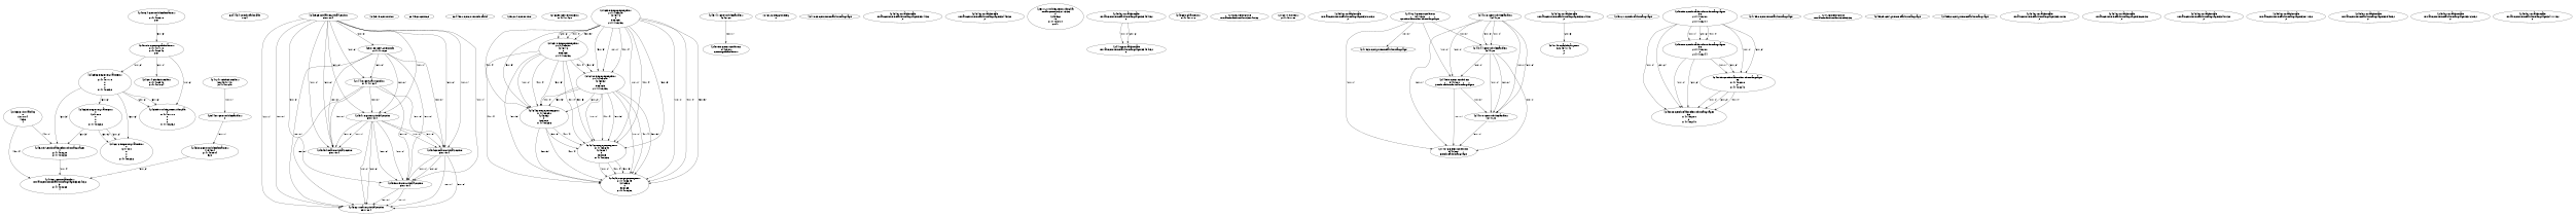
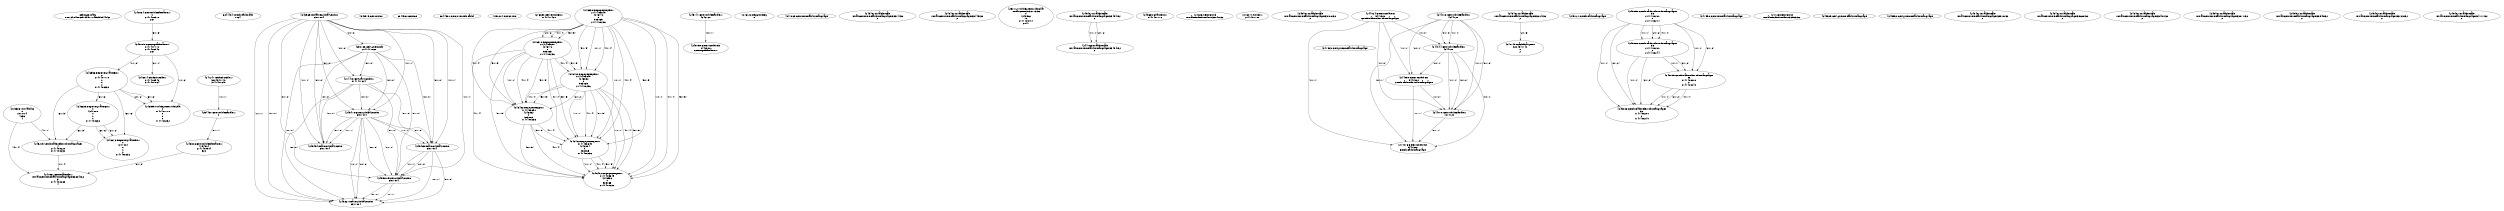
  digraph {
+   n1 [label="6850628.main\n00013b0490c8d79ad771da5d99544dc2"]
    n2 [label="4254480.GetModuleHandleW\n0"]
    n3 [label="4243306.GetModuleFileNameW\n4194304\n2147408904\n522"]
    n4 [label="4247567.GetLocaleInfoW\nretval_GetUserDefaultUILanguage_33834_32\n3\n2147408268\n4"]
    n5 [label="6844434.SetThreadLocale\n1024"]
    n6 [label="4243965.InitializeCriticalSection\n6917004"]
    n7 [label="4250188.GetSystemInfo\n2147417660"]
    n8 [label="4214413.GetStartupInfoW\n2147417624"]
    n9 [label="4245418.EnterCriticalSection\n6917004"]
    n10 [label="4245469.LeaveCriticalSection\n6917004"]
    n11 [label="4245454.LeaveCriticalSection\n6917004"]
    n12 [label="4245580.EnterCriticalSection\n6917004"]
    n13 [label="4245621.LeaveCriticalSection\n6917004"]
    n14 [label="4243979.GetVersion\n"]
    n15 [label="6844560.GetACP\n"]
    n16 [label="6844580.GetCurrentThreadId\n"]
    n17 [label="4250204.GetVersion\n"]
    n18 [label="4276690.GetVersionExW\n2147417420"]
    n19 [label="4248064.GetModuleFileNameW\n0\n2147408370\n261"]
    n20 [label="4245785.GetLongPathNameW\n2147407710\n2147406542\n261"]
    n21 [label="4246556.RegQueryValueExW\n0\n2147407710\n0\n0\n0\n2147408232"]
    n22 [label="4246014.FindFirstFileW\n2147406542\n2147407064"]
    n23 [label="4246599.MultiByteToWideChar\n0\n2147407710\n0\n0\n0\n2147408232"]
    n24 [label="4215383.VirtualAlloc\n0\n1310704\n4096\n4"]
    n25 [label="4245215.SetThreadPreferredUILanguages\n4\n2147408220\n2147408232"]
    n26 [label="4246338.RegOpenKeyExW\n2147483649\n4246772\n0\n983065\n2147408236"]
    n27 [label="4246372.RegOpenKeyExW\n2147483650\n4246772\n0\n983065\n2147408236"]
    n28 [label="4246402.RegOpenKeyExW\n2147483649\n4246832\n0\n983065\n2147408236"]
    n29 [label="4246432.RegOpenKeyExW\n2147483650\n4246832\n0\n983065\n2147408236"]
    n30 [label="4246462.RegOpenKeyExW\n2147483649\n4246884\n0\n983065\n2147408236"]
    n31 [label="4246492.RegOpenKeyExW\n2147483649\n4246936\n0\n983065\n2147408236"]
    n32 [label="4245741.GetModuleHandleW\n4246160"]
    n33 [label="4245758.GetProcAddress\n9441320\nGetLongPathNameW"]
    n34 [label="4246635.RegQueryValueExW\n0\n4247000\n0\n0\n0\n2147408232"]
    n35 [label="4246676.RegQueryValueExW\n0\n4247000\n0\n0\n0\n2147408232"]
    n36 [label="4246722.RegCloseKey\n0"]
    n37 [label="4247883.GetUserDefaultUILanguage\n"]
    n38 [label="4245487.IsValidLocale\nretval_GetUserDefaultUILanguage_33374_32\n2"]
    n39 [label="4245487.IsValidLocale\nretval_GetUserDefaultUILanguage_33443_32\n2"]
    n40 [label="4250171.MultiByteToWideChar\nretval_GetACP_32773_32\n0\n4243560\n16\n2147403704\n2047"]
    n41 [label="4245487.IsValidLocale\nretval_GetUserDefaultUILanguage_33494_32\n2"]
    n42 [label="4244766.IsValidLocale\nretval_GetUserDefaultUILanguage_33494_32\n2"]
    n43 [label="4245683.CharNextW\n2147407716"]
    n44 [label="4246032.FindClose\nretval_FindFirstFileW_33040_32"]
    n45 [label="4246044.lstrlenW\n2147407108"]
    n46 [label="4245487.IsValidLocale\nretval_GetUserDefaultUILanguage_33780_32\n2"]
    n47 [label="4247923.GetSystemDefaultUILanguage\n"]
    n48 [label="4244018.GetModuleHandleW\n4244120"]
    n49 [label="4244044.GetModuleHandleW\n4244120"]
    n50 [label="4244050.GetProcAddress\n9441320\nSetThreadPreferredUILanguages"]
    n51 [label="4244070.GetModuleHandleW\n4244120"]
    n52 [label="4244076.GetProcAddress\n9441320\nGetThreadUILanguage"]
    n53 [label="4244024.GetProcAddress\n9441320\nGetThreadPreferredUILanguages"]
    n54 [label="4245487.IsValidLocale\nretval_GetUserDefaultUILanguage_33204_32\n2"]
    n55 [label="4248145.LoadLibraryExW\n3224341740\n0\n2"]
    n56 [label="4245121.GetThreadUILanguage\n"]
    n57 [label="4245059.GetThreadPreferredUILanguages\n56\n2147408200\n0\n2147408244"]
    n58 [label="4245088.GetThreadPreferredUILanguages\n56\n2147408200\n0\n2147408244"]
    n59 [label="4245059.GetThreadPreferredUILanguages\n56\n2147408200\n0\n2147408240"]
    n60 [label="4245088.GetThreadPreferredUILanguages\n56\n2147408200\n0\n2147408240"]
    n61 [label="4247558.GetUserDefaultUILanguage\n"]
    n62 [label="4247247.FindFirstFileW\n3224341740\n2147407640"]
    n63 [label="4247263.FindClose\nretval_FindFirstFileW_33993_32"]
    n64 [label="4245525.GetSystemDefaultUILanguage\n"]
    n65 [label="4245552.GetSystemDefaultUILanguage\n"]
    n66 [label="4245487.IsValidLocale\nretval_GetUserDefaultUILanguage_33318_32\n2"]
    n67 [label="4245487.IsValidLocale\nretval_GetUserDefaultUILanguage_33688_32\n2"]
    n68 [label="4245487.IsValidLocale\nretval_GetUserDefaultUILanguage_33491_32\n2"]
    n69 [label="4245487.IsValidLocale\nretval_GetUserDefaultUILanguage_33871_32\n2"]
    n70 [label="4245487.IsValidLocale\nretval_GetUserDefaultUILanguage_33949_32\n2"]
    n71 [label="4245487.IsValidLocale\nretval_GetUserDefaultUILanguage_33723_32\n2"]
    n72 [label="4245487.IsValidLocale\nretval_GetUserDefaultUILanguage_34177_32\n2"]
    n2 -> n3 [label="(0-->1)"]
    n3 -> n4 [label="(0-->2)"]
    n6 -> n7 [label="(0-->0)"]
    n6 -> n8 [label="(0-->0)"]
    n6 -> n9 [label="(1-->1)"]
    n6 -> n9 [label="(0-->0)"]
    n6 -> n10 [label="(1-->1)"]
    n6 -> n10 [label="(0-->0)"]
    n6 -> n11 [label="(1-->1)"]
    n6 -> n11 [label="(0-->0)"]
    n6 -> n12 [label="(1-->1)"]
    n6 -> n12 [label="(0-->0)"]
    n6 -> n13 [label="(1-->1)"]
    n6 -> n13 [label="(0-->0)"]
    n7 -> n8 [label="(0-->0)"]
    n7 -> n9 [label="(0-->0)"]
    n7 -> n10 [label="(0-->0)"]
    n7 -> n11 [label="(0-->0)"]
    n7 -> n12 [label="(0-->0)"]
    n7 -> n13 [label="(0-->0)"]
    n8 -> n9 [label="(0-->0)"]
    n8 -> n10 [label="(0-->0)"]
    n8 -> n11 [label="(0-->0)"]
    n8 -> n12 [label="(0-->0)"]
    n8 -> n13 [label="(0-->0)"]
    n9 -> n10 [label="(1-->1)"]
    n9 -> n10 [label="(0-->0)"]
    n9 -> n11 [label="(1-->1)"]
    n9 -> n11 [label="(0-->0)"]
    n9 -> n12 [label="(1-->1)"]
    n9 -> n12 [label="(0-->0)"]
    n9 -> n13 [label="(1-->1)"]
    n9 -> n13 [label="(0-->0)"]
    n10 -> n12 [label="(1-->1)"]
    n10 -> n12 [label="(0-->0)"]
    n10 -> n13 [label="(1-->1)"]
    n10 -> n13 [label="(0-->0)"]
    n12 -> n13 [label="(1-->1)"]
    n12 -> n13 [label="(0-->0)"]
    n19 -> n20 [label="(3-->3)"]
    n20 -> n21 [label="(1-->2)"]
    n20 -> n22 [label="(2-->1)"]
    n20 -> n23 [label="(1-->2)"]
    n21 -> n23 [label="(2-->2)"]
    n21 -> n23 [label="(6-->6)"]
    n21 -> n25 [label="(6-->3)"]
    n21 -> n34 [label="(6-->6)"]
    n21 -> n35 [label="(6-->6)"]
    n24 -> n4 [label="(4-->4)"]
    n24 -> n25 [label="(4-->1)"]
    n25 -> n4 [label="(1-->4)"]
    n26 -> n27 [label="(2-->2)"]
    n26 -> n27 [label="(4-->4)"]
    n26 -> n27 [label="(5-->5)"]
    n26 -> n28 [label="(1-->1)"]
    n26 -> n28 [label="(4-->4)"]
    n26 -> n28 [label="(5-->5)"]
    n26 -> n29 [label="(4-->4)"]
    n26 -> n29 [label="(5-->5)"]
    n26 -> n30 [label="(1-->1)"]
    n26 -> n30 [label="(4-->4)"]
    n26 -> n30 [label="(5-->5)"]
    n26 -> n31 [label="(1-->1)"]
    n26 -> n31 [label="(4-->4)"]
    n26 -> n31 [label="(5-->5)"]
    n27 -> n28 [label="(4-->4)"]
    n27 -> n28 [label="(5-->5)"]
    n27 -> n29 [label="(1-->1)"]
    n27 -> n29 [label="(4-->4)"]
    n27 -> n29 [label="(5-->5)"]
    n27 -> n30 [label="(4-->4)"]
    n27 -> n30 [label="(5-->5)"]
    n27 -> n31 [label="(4-->4)"]
    n27 -> n31 [label="(5-->5)"]
    n28 -> n29 [label="(2-->2)"]
    n28 -> n29 [label="(4-->4)"]
    n28 -> n29 [label="(5-->5)"]
    n28 -> n30 [label="(1-->1)"]
    n28 -> n30 [label="(4-->4)"]
    n28 -> n30 [label="(5-->5)"]
    n28 -> n31 [label="(1-->1)"]
    n28 -> n31 [label="(4-->4)"]
    n28 -> n31 [label="(5-->5)"]
    n29 -> n30 [label="(4-->4)"]
    n29 -> n30 [label="(5-->5)"]
    n29 -> n31 [label="(4-->4)"]
    n29 -> n31 [label="(5-->5)"]
    n30 -> n31 [label="(1-->1)"]
    n30 -> n31 [label="(4-->4)"]
    n30 -> n31 [label="(5-->5)"]
    n32 -> n33 [label="(0-->1)"]
    n34 -> n25 [label="(6-->3)"]
    n34 -> n35 [label="(2-->2)"]
    n34 -> n35 [label="(6-->6)"]
    n41 -> n42 [label="(1-->1)"]
    n41 -> n42 [label="(2-->2)"]
    n48 -> n49 [label="(1-->1)"]
    n48 -> n49 [label="(0-->0)"]
    n48 -> n50 [label="(0-->1)"]
    n48 -> n51 [label="(1-->1)"]
    n48 -> n51 [label="(0-->0)"]
    n48 -> n52 [label="(0-->1)"]
    n49 -> n50 [label="(0-->1)"]
    n49 -> n51 [label="(1-->1)"]
    n49 -> n51 [label="(0-->0)"]
    n49 -> n52 [label="(0-->1)"]
    n50 -> n51 [label="(1-->0)"]
    n50 -> n52 [label="(1-->1)"]
    n51 -> n52 [label="(0-->1)"]
    n53 -> n49 [label="(1-->0)"]
    n53 -> n50 [label="(1-->1)"]
-   n53 -> n47 [label="(1-->0)"]
+   n53 -> n51 [label="(1-->0)"]
    n53 -> n52 [label="(1-->1)"]
    n54 -> n55 [label="(2-->3)"]
    n57 -> n58 [label="(1-->1)"]
    n57 -> n58 [label="(2-->2)"]
    n57 -> n58 [label="(4-->4)"]
    n57 -> n59 [label="(1-->1)"]
    n57 -> n59 [label="(2-->2)"]
    n57 -> n60 [label="(1-->1)"]
    n57 -> n60 [label="(2-->2)"]
    n58 -> n59 [label="(1-->1)"]
    n58 -> n59 [label="(2-->2)"]
    n58 -> n60 [label="(1-->1)"]
    n58 -> n60 [label="(2-->2)"]
    n59 -> n60 [label="(1-->1)"]
    n59 -> n60 [label="(2-->2)"]
    n59 -> n60 [label="(4-->4)"]
    n62 -> n2 [label="(1-->1)"]
  }
